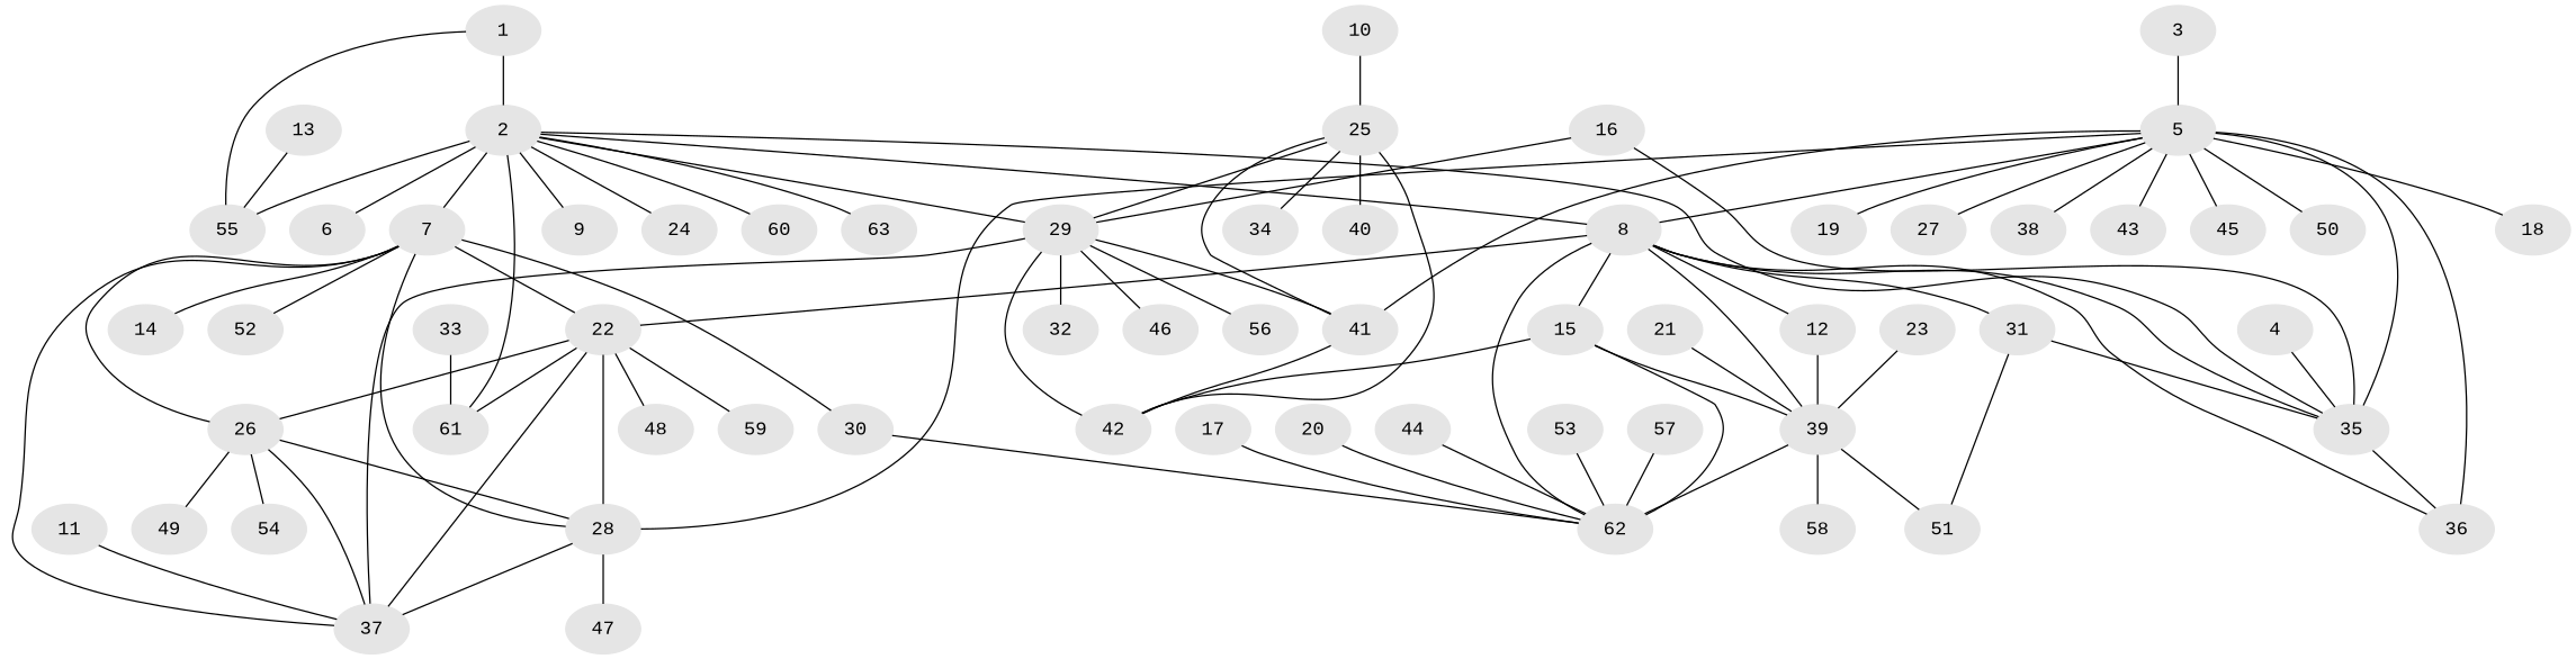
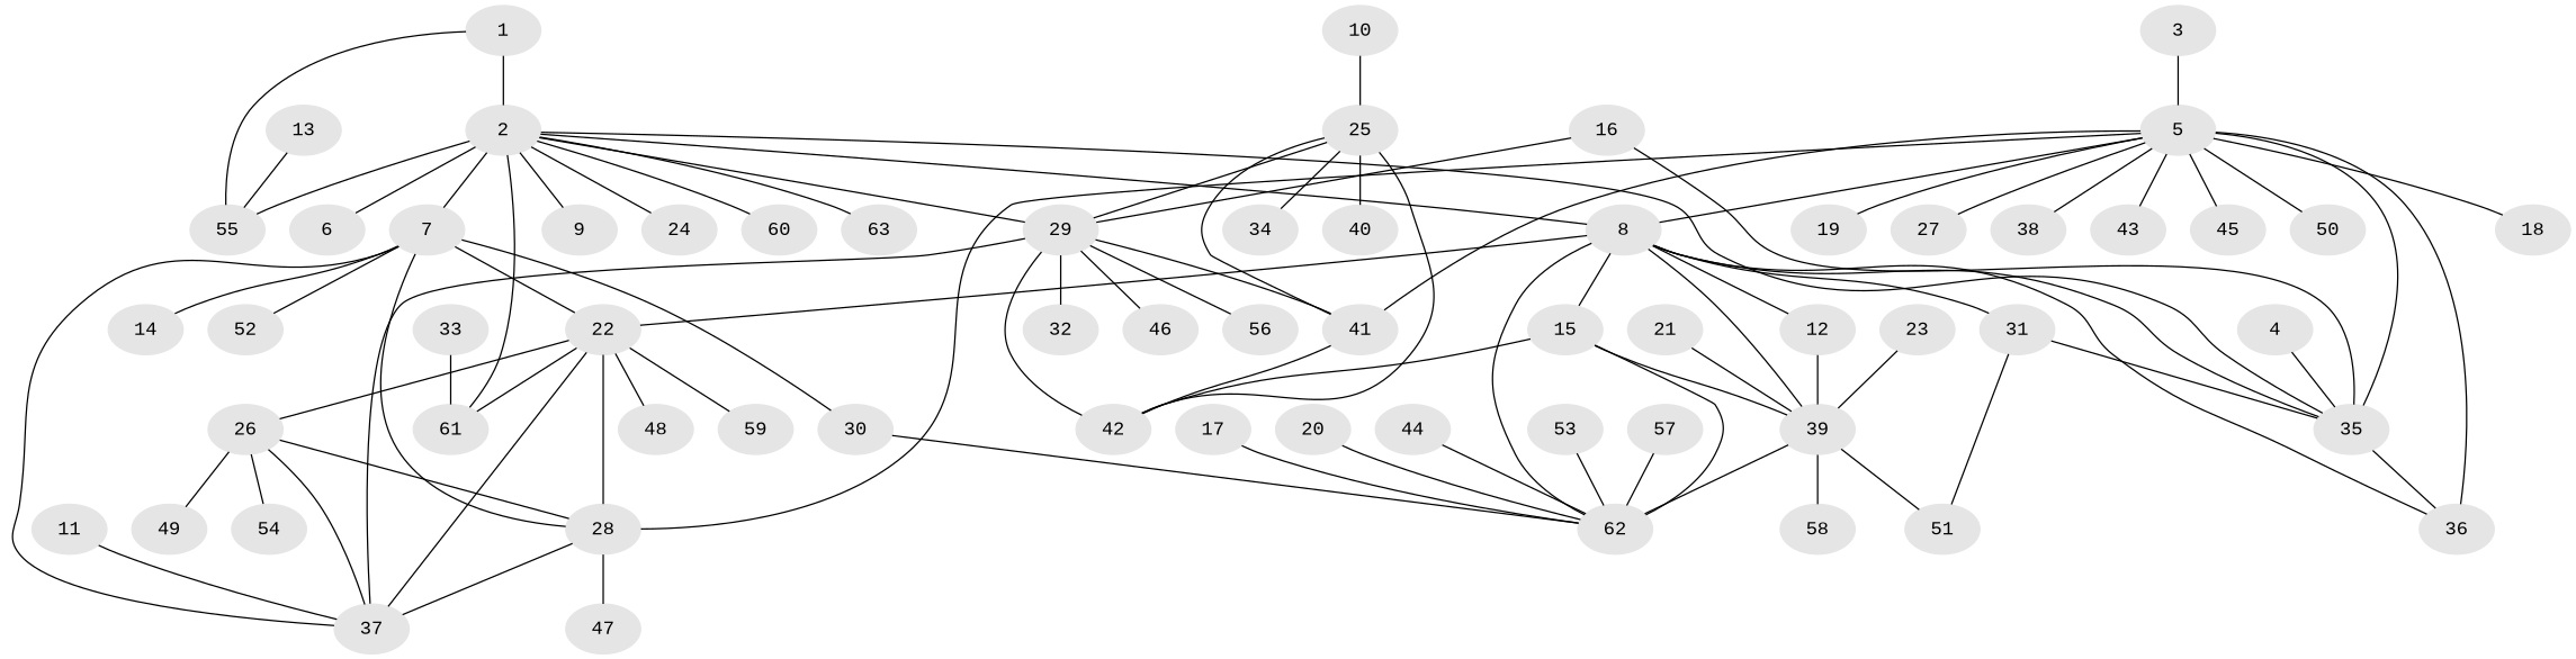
  graph {
    fontname="Liberation Mono"
    node [color=gray90 fontname="Liberation Mono" style=filled]
    edge [fontname="Liberation Mono" weight=1.0]
    1
    2
    55
    6
    7
    8
    9
    24
    29
    35
    60
    61
    63
    28
    14
    22
    26
    30
    37
    52
    36
    12
    15
    31
    39
    62
    41
    42
    32
    46
    56
    3
    5
    18
    19
    27
    38
    43
    45
    50
    4
    47
    48
    59
    49
    54
    51
    58
    10
    25
    34
    40
    11
    13
    16
    17
    20
    21
    23
    33
    44
    53
    57
    1 -- 2 [weight=4.0]
    1 -- 55
    2 -- 55 [weight=4.0]
    2 -- 6
    2 -- 7
    2 -- 8
    2 -- 9
    2 -- 24
    2 -- 29
    2 -- 35
    2 -- 60
    2 -- 61
    2 -- 63
    7 -- 28
    7 -- 14
    7 -- 22
-   7 -- 26
    7 -- 30
    7 -- 37 [weight=2.0]
    7 -- 52
    8 -- 35
    8 -- 22
    8 -- 36
    8 -- 12
    8 -- 15 [weight=2.0]
    8 -- 31
    8 -- 39
    8 -- 62 [weight=2.0]
    29 -- 37
    29 -- 41
    29 -- 42 [weight=3.0]
    29 -- 32
    29 -- 46
    29 -- 56
    35 -- 36
    28 -- 37 [weight=2.0]
    28 -- 47
    22 -- 61
    22 -- 28
    22 -- 26
    22 -- 37 [weight=2.0]
    22 -- 48
    22 -- 59
    26 -- 28
    26 -- 37 [weight=2.0]
    26 -- 49
    26 -- 54
    30 -- 62
    12 -- 39
    15 -- 39 [weight=2.0]
    15 -- 62 [weight=4.0]
    15 -- 42
    31 -- 35
    31 -- 51
    39 -- 62 [weight=2.0]
    39 -- 51
    39 -- 58
    41 -- 42 [weight=3.0]
    3 -- 5
    5 -- 8 [weight=3.0]
    5 -- 35 [weight=3.0]
    5 -- 28
    5 -- 36 [weight=3.0]
    5 -- 41
    5 -- 18
    5 -- 19
    5 -- 27
    5 -- 38
    5 -- 43
    5 -- 45
    5 -- 50
    4 -- 35
    10 -- 25
    25 -- 29
    25 -- 41
    25 -- 42 [weight=3.0]
    25 -- 34
    25 -- 40
    11 -- 37
    13 -- 55
    16 -- 29
    16 -- 35
    17 -- 62
    20 -- 62
    21 -- 39
    23 -- 39
    33 -- 61
    44 -- 62
    53 -- 62
    57 -- 62
  }
